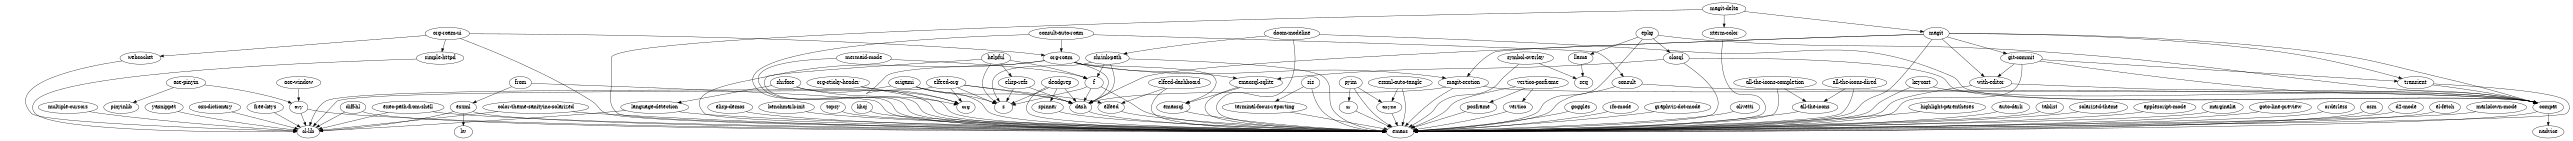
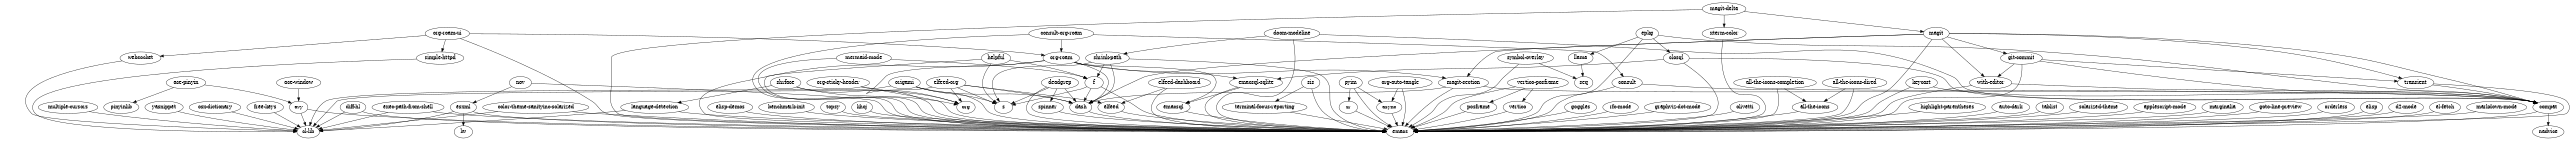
  digraph {
    khoj
    emacs
    "exec-path-from-shell"
    "cl-lib"
    emacsql
    "terminal-focus-reporting"
    "free-keys"
    "elfeed-org"
    elfeed
    org
    dash
    s
    websocket
    "doom-modeline"
    compat
    "shrink-path"
    nadvice
    f
    goggles
    "language-detection"
-   nov [label=from]
+   nov
    esxml
    kv
    magit
    "git-commit"
    "magit-section"
    transient
    "with-editor"
    deadgrep
    spinner
    "rfc-mode"
    "elfeed-dashboard"
    yasnippet
    "graphviz-dot-mode"
    xr
    olivetti
    "magit-delta"
    "xterm-color"
    posframe
    "highlight-parentheses"
    pyim
    async
    "auto-dark"
    "osx-dictionary"
    tablist
    "ace-pinyin"
    avy
    pinyinlib
    "solarized-theme"
    "all-the-icons-completion"
    "all-the-icons"
    "simple-httpd"
    "applescript-mode"
    "ace-window"
    "org-roam"
    "emacsql-sqlite"
    shrface
    "all-the-icons-dired"
    "color-theme-sanityinc-solarized"
    sis
    marginalia
    keycast
    "goto-line-preview"
    closql
    origami
    "mermaid-mode"
    orderless
-   osm
+   osm [label=elisp]
    helpful
-   "elisp-refs"
    "multiple-cursors"
    "d2-mode"
    "vertico-posframe"
    vertico
    "el-fetch"
    "markdown-mode"
    "diff-hl"
-   "org-auto-tangle" [label="esxml-auto-tangle"]
+   "org-auto-tangle"
    epkg
    llama
    seq
    "org-roam-ui"
    "elisp-demos"
    consult
    "benchmark-init"
-   "consult-org-roam" [label="consult-auto-roam"]
+   "consult-org-roam"
    "org-sticky-header"
    "symbol-overlay"
    topsy
    khoj -> emacs
    "exec-path-from-shell" -> emacs
    "exec-path-from-shell" -> "cl-lib"
    emacsql -> emacs
    "terminal-focus-reporting" -> emacs
    "free-keys" -> "cl-lib"
    "elfeed-org" -> "cl-lib"
    "elfeed-org" -> elfeed
    "elfeed-org" -> org
    "elfeed-org" -> dash
    "elfeed-org" -> s
    elfeed -> emacs
    dash -> emacs
    websocket -> "cl-lib"
    "doom-modeline" -> emacs
    "doom-modeline" -> compat
    "doom-modeline" -> "shrink-path"
    compat -> emacs
    compat -> nadvice
    "shrink-path" -> emacs
    "shrink-path" -> dash
    "shrink-path" -> s
    "shrink-path" -> f
    f -> emacs
    f -> dash
    f -> s
    goggles -> emacs
    "language-detection" -> emacs
    "language-detection" -> "cl-lib"
    nov -> emacs
    nov -> esxml
    esxml -> emacs
    esxml -> "cl-lib"
    esxml -> kv
    magit -> emacs
    magit -> dash
    magit -> compat
    magit -> "git-commit"
    magit -> "magit-section"
    magit -> transient
    magit -> "with-editor"
    "git-commit" -> emacs
    "git-commit" -> compat
    "git-commit" -> transient
    "git-commit" -> "with-editor"
    "magit-section" -> emacs
    "magit-section" -> dash
    "magit-section" -> compat
    transient -> emacs
    transient -> compat
    "with-editor" -> emacs
    "with-editor" -> compat
    deadgrep -> emacs
    deadgrep -> dash
    deadgrep -> s
    deadgrep -> spinner
    spinner -> emacs
    "rfc-mode" -> emacs
    "elfeed-dashboard" -> emacs
    "elfeed-dashboard" -> elfeed
    yasnippet -> "cl-lib"
    "graphviz-dot-mode" -> emacs
    xr -> emacs
    olivetti -> emacs
    "magit-delta" -> emacs
    "magit-delta" -> magit
    "magit-delta" -> "xterm-color"
    "xterm-color" -> emacs
    posframe -> emacs
    "highlight-parentheses" -> emacs
    pyim -> emacs
    pyim -> xr
    pyim -> async
    async -> emacs
    "auto-dark" -> emacs
    "osx-dictionary" -> "cl-lib"
    tablist -> emacs
    "ace-pinyin" -> avy
    "ace-pinyin" -> pinyinlib
    avy -> emacs
    avy -> "cl-lib"
    "solarized-theme" -> emacs
    "all-the-icons-completion" -> emacs
    "all-the-icons-completion" -> "all-the-icons"
    "all-the-icons" -> emacs
    "simple-httpd" -> "cl-lib"
    "applescript-mode" -> emacs
    "ace-window" -> avy
    "org-roam" -> emacs
    "org-roam" -> emacsql
    "org-roam" -> org
    "org-roam" -> dash
    "org-roam" -> "magit-section"
    "org-roam" -> "emacsql-sqlite"
    "emacsql-sqlite" -> emacs
    "emacsql-sqlite" -> emacsql
    shrface -> emacs
    shrface -> org
    shrface -> "language-detection"
    "all-the-icons-dired" -> emacs
    "all-the-icons-dired" -> "all-the-icons"
    "color-theme-sanityinc-solarized" -> emacs
    "color-theme-sanityinc-solarized" -> "cl-lib"
    sis -> emacs
    sis -> "terminal-focus-reporting"
    marginalia -> emacs
    keycast -> emacs
    keycast -> compat
    "goto-line-preview" -> emacs
    closql -> emacs
    closql -> compat
    closql -> "emacsql-sqlite"
    origami -> emacs
    origami -> "cl-lib"
    origami -> dash
    origami -> s
    "mermaid-mode" -> emacs
    "mermaid-mode" -> f
    orderless -> emacs
    osm -> emacs
    helpful -> emacs
    helpful -> s
    helpful -> f
-   helpful -> "elisp-refs"
-   "elisp-refs" -> dash
-   "elisp-refs" -> s
    "multiple-cursors" -> "cl-lib"
    "d2-mode" -> emacs
    "vertico-posframe" -> emacs
    "vertico-posframe" -> posframe
    "vertico-posframe" -> vertico
    vertico -> emacs
    "el-fetch" -> emacs
    "markdown-mode" -> emacs
    "diff-hl" -> emacs
    "diff-hl" -> "cl-lib"
    "org-auto-tangle" -> emacs
    "org-auto-tangle" -> async
    epkg -> emacs
    epkg -> compat
    epkg -> closql
    epkg -> llama
    llama -> seq
    "org-roam-ui" -> emacs
    "org-roam-ui" -> websocket
    "org-roam-ui" -> "simple-httpd"
    "org-roam-ui" -> "org-roam"
    "elisp-demos" -> emacs
    consult -> emacs
    consult -> compat
    "benchmark-init" -> emacs
    "consult-org-roam" -> emacs
    "consult-org-roam" -> "org-roam"
    "consult-org-roam" -> consult
    "org-sticky-header" -> emacs
    "org-sticky-header" -> org
    "symbol-overlay" -> emacs
    "symbol-overlay" -> seq
    topsy -> emacs
  }
